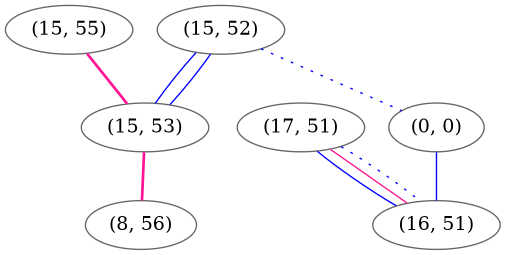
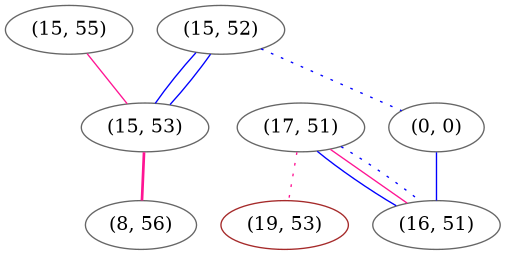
  graph {
    node [color=gray40]
    edge [color=blue style=solid weight=1]
    "(17, 51)"
    "(16, 51)"
+   "(19, 53)" [color=brown]
    "(15, 55)"
    "(15, 53)"
    "(8, 56)"
    "(15, 52)"
    "(0, 0)"
    "(17, 51)" -- "(16, 51)"
    "(17, 51)" -- "(16, 51)" [color=deeppink]
    "(17, 51)" -- "(16, 51)" [style=dotted]
-   "(15, 55)" -- "(15, 53)" [color=deeppink style=bold]
+   "(17, 51)" -- "(19, 53)" [color=deeppink style=dotted]
+   "(15, 55)" -- "(15, 53)" [color=deeppink]
    "(15, 53)" -- "(8, 56)" [color=deeppink style=bold]
    "(15, 52)" -- "(15, 53)"
    "(15, 52)" -- "(15, 53)"
    "(15, 52)" -- "(0, 0)" [style=dotted]
    "(0, 0)" -- "(16, 51)" [weight=4]
  }
